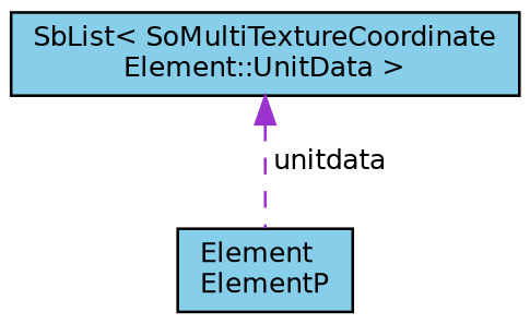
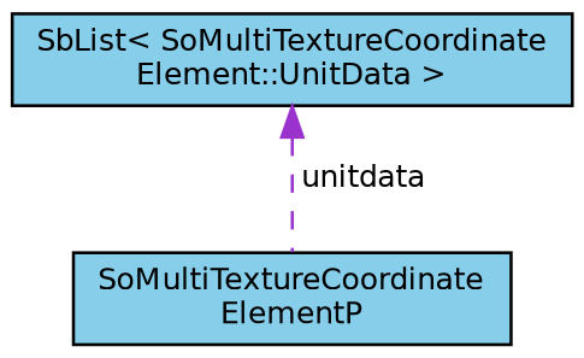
  digraph {
    node [color=black fillcolor=skyblue fontname=Helvetica fontsize=10 shape=record style=filled]
-   n1 [fontcolor=black height=0.2 label="Element\lElementP" width=0.4]
+   n1 [fontcolor=black height=0.2 label="SoMultiTextureCoordinate\lElementP" width=0.4]
    n2 [height=0.2 label="SbList\< SoMultiTextureCoordinate\lElement::UnitData \>" width=0.4]
    n2 -> n1 [color=darkorchid3 dir=back fontname=Helvetica fontsize=10 label=" unitdata" labelfontname=Helvetica labelfontsize=10 style=dashed]
  }
